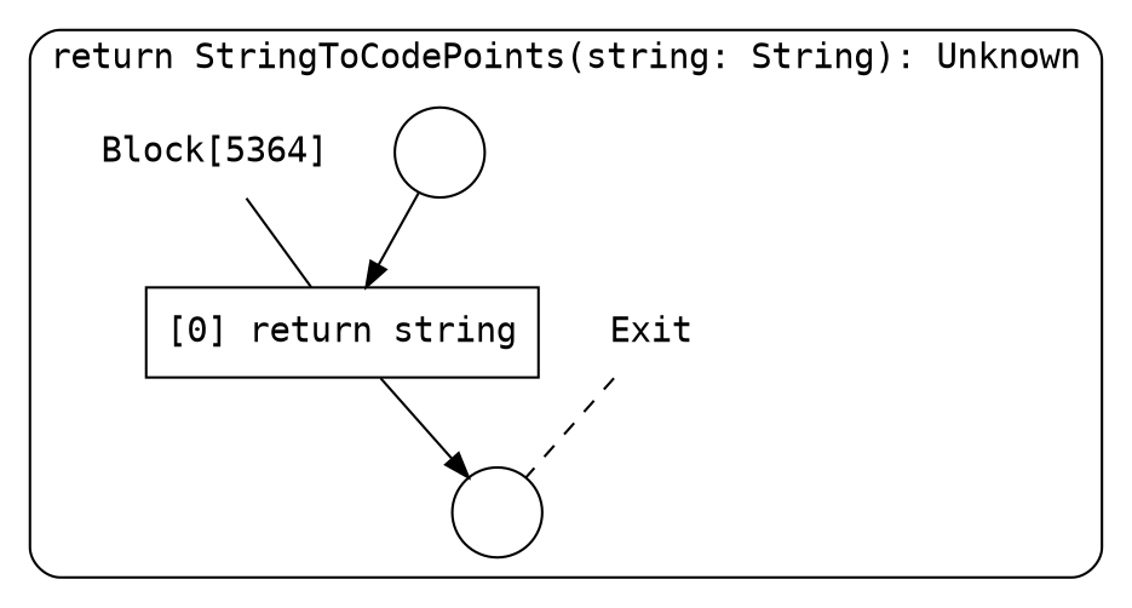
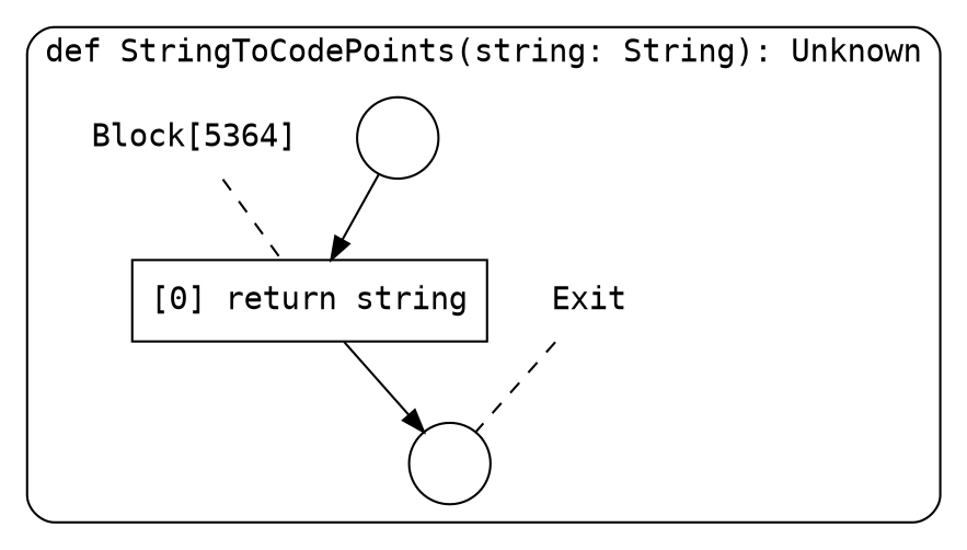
  digraph {
    fontname=Consolas
    node [color=black fillcolor=white fontname=Consolas shape=circle style=filled]
    edge [color=black fontname=Consolas]
    n1 [label=" "]
    n2 [label=<<font color="black">[0] return string<BR ALIGN="LEFT"/></font>> shape=box]
    n3 [label=" "]
    n4 [label=<<font color="black">Exit</font>> shape=none color="" fillcolor="" style=""]
    n5 [label=<<font color="black">Block[5364]</font>> shape=none color="" fillcolor="" style=""]
    subgraph cluster_1 {
-     label="return StringToCodePoints(string: String): Unknown"
+     label="def StringToCodePoints(string: String): Unknown"
      style=rounded
      n1
      n2
      n3
      n4
      n5
    }
    n1 -> n2
    n2 -> n3
    n4 -> n3 [arrowhead=none style=dashed]
-   n5 -> n2 [arrowhead=none style=solid]
+   n5 -> n2 [arrowhead=none style=dashed]
  }
